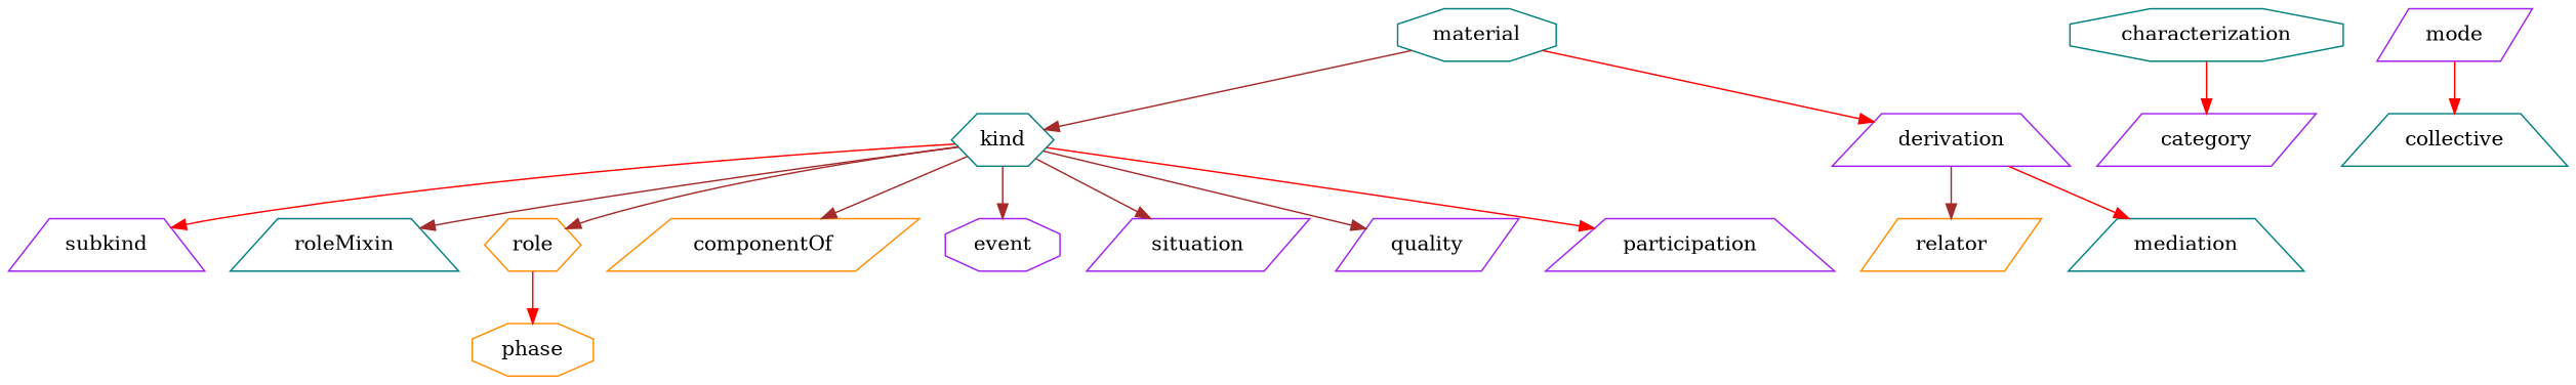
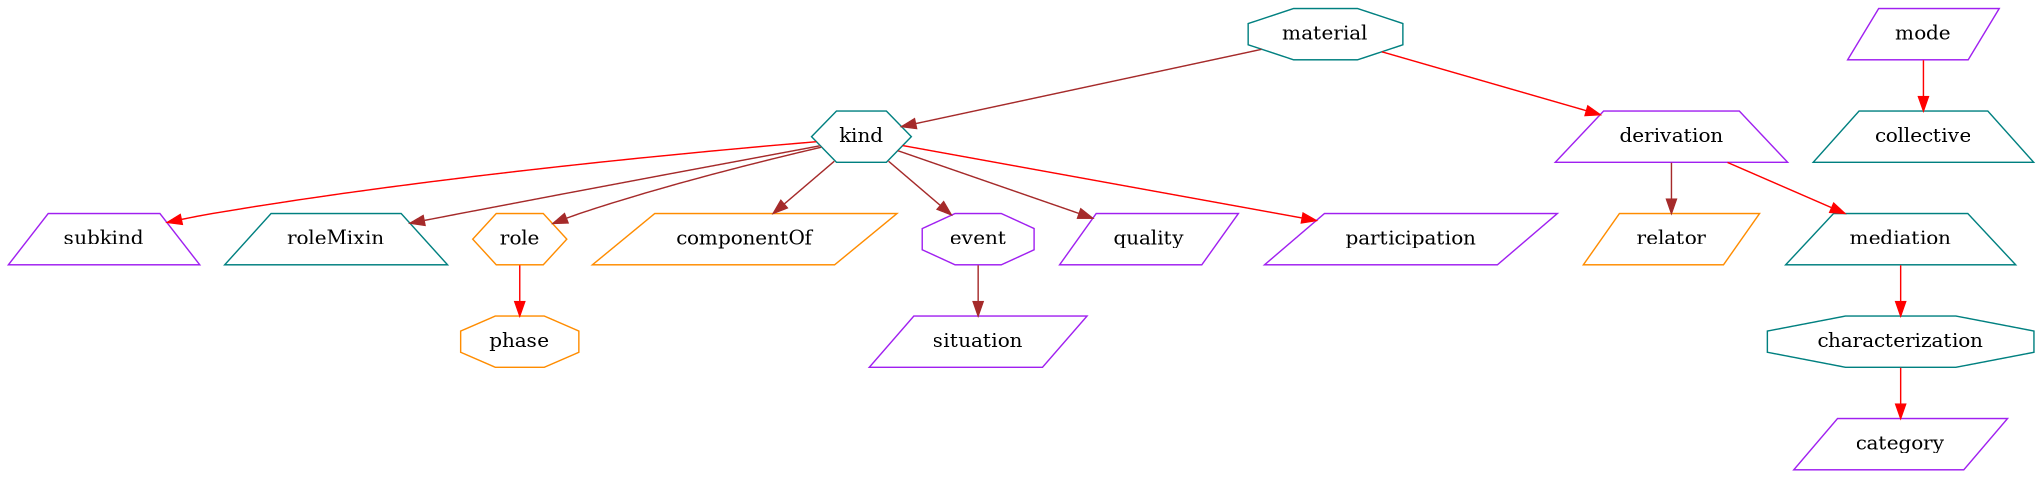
  strict digraph {
    node [color=purple shape=parallelogram]
    edge [color=red]
    kind [color=teal shape=hexagon]
    subkind [shape=trapezium]
    roleMixin [color=teal shape=trapezium]
    role [color=darkorange shape=hexagon]
    componentOf [color=darkorange]
    event [shape=octagon]
    situation
    quality
-   participation [shape=trapezium]
+   participation
    material [color=teal shape=octagon]
    derivation [shape=trapezium]
    phase [color=darkorange shape=octagon]
    relator [color=darkorange]
    mediation [color=teal shape=trapezium]
    characterization [color=teal shape=octagon]
    category
    collective [color=teal shape=trapezium]
    mode
    kind -> subkind
    kind -> roleMixin [color=brown]
    kind -> role [color=brown]
    kind -> componentOf [color=brown]
    kind -> event [color=brown]
-   kind -> situation [color=brown]
+   event -> situation [color=brown]
    kind -> quality [color=brown]
    kind -> participation
    role -> phase
    material -> kind [color=brown]
    material -> derivation
    derivation -> relator [color=brown]
    derivation -> mediation
+   mediation -> characterization
    characterization -> category
    mode -> collective
  }
